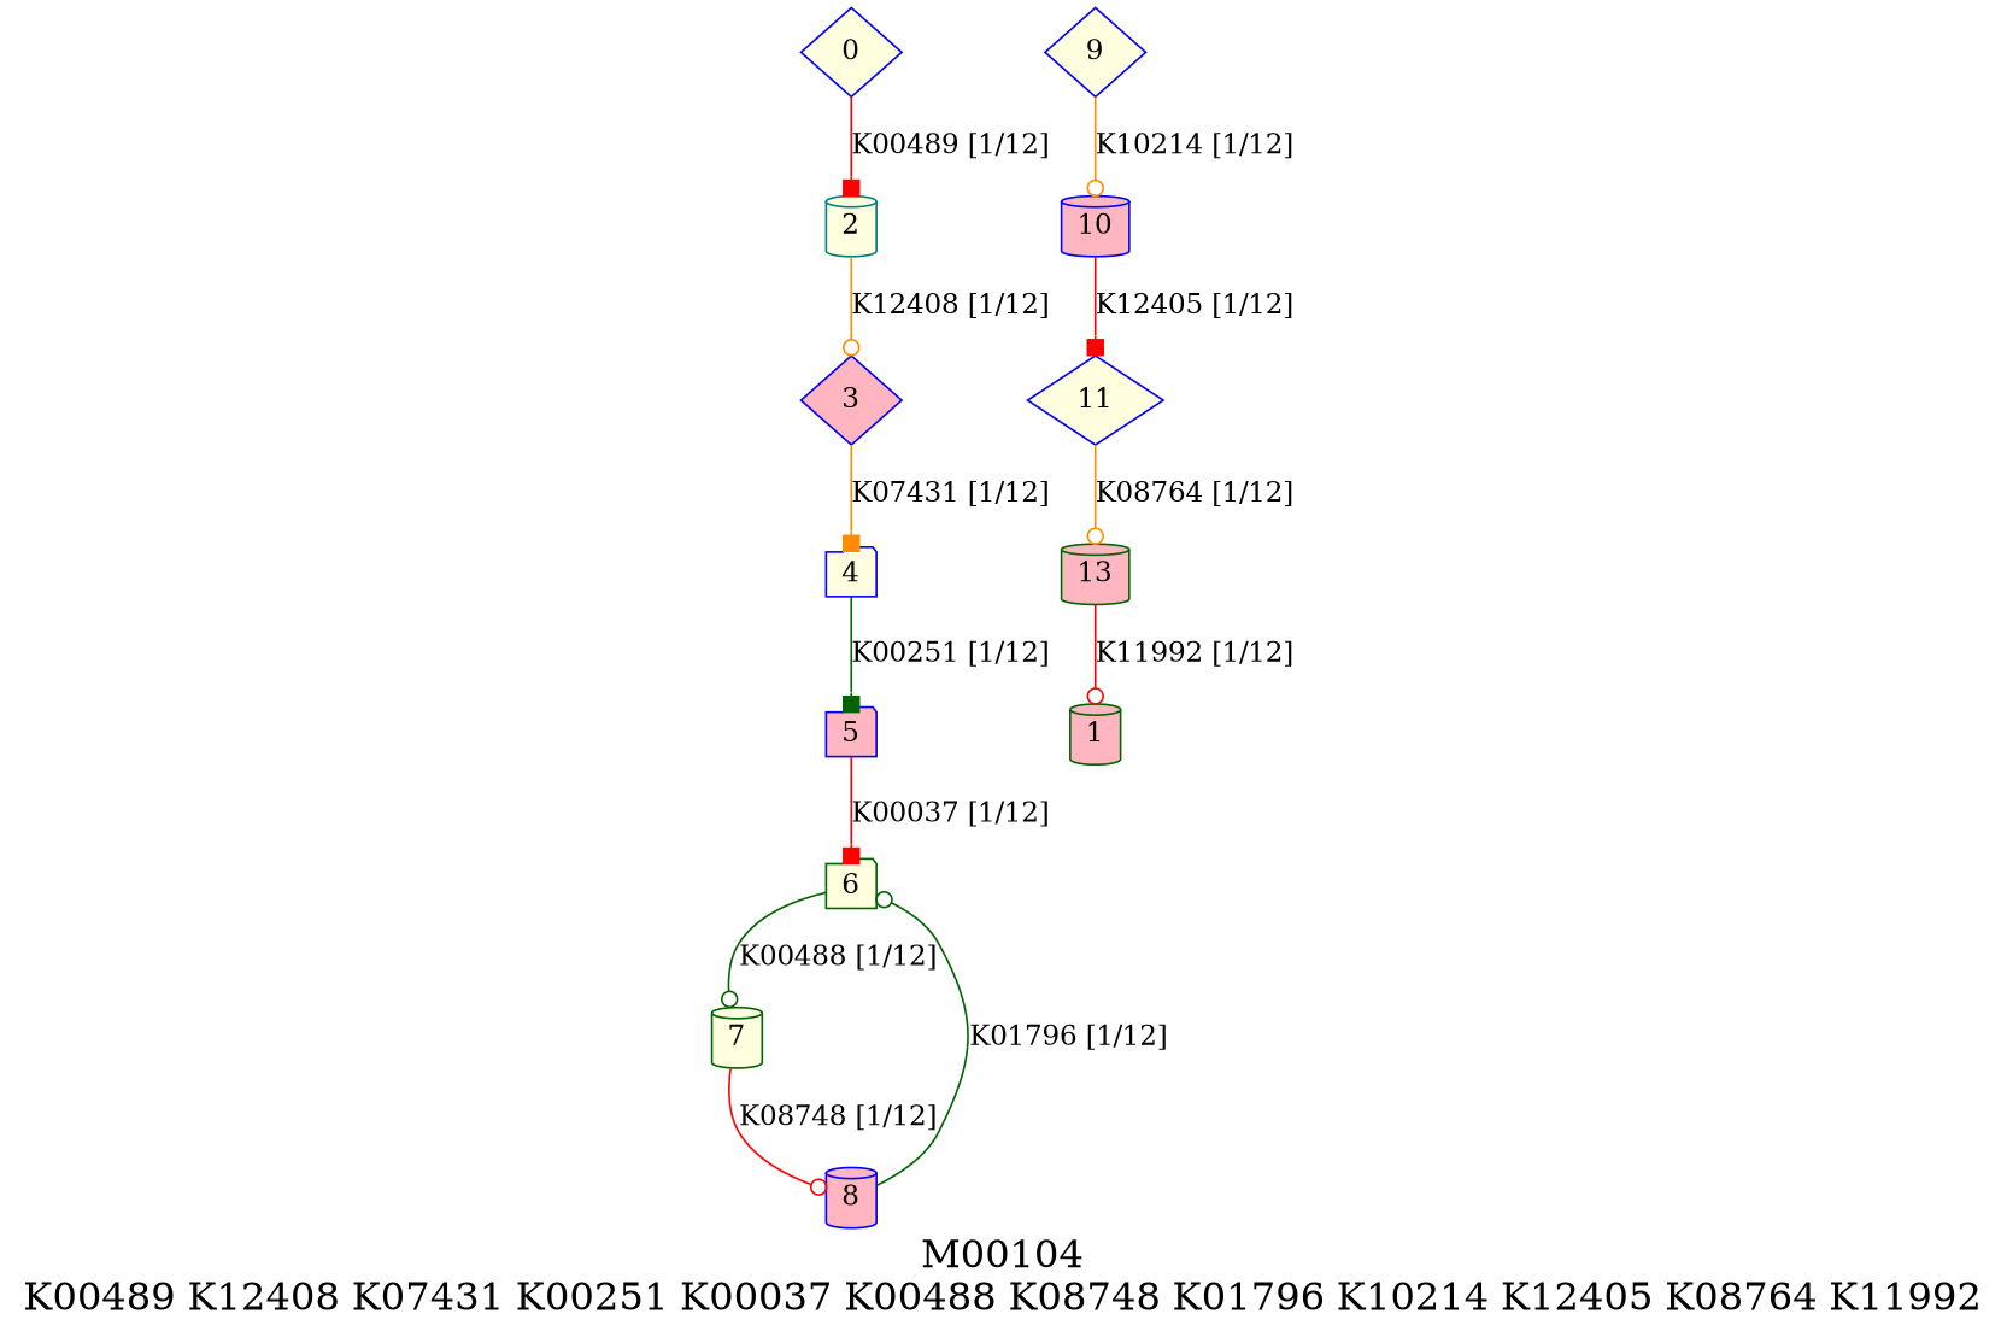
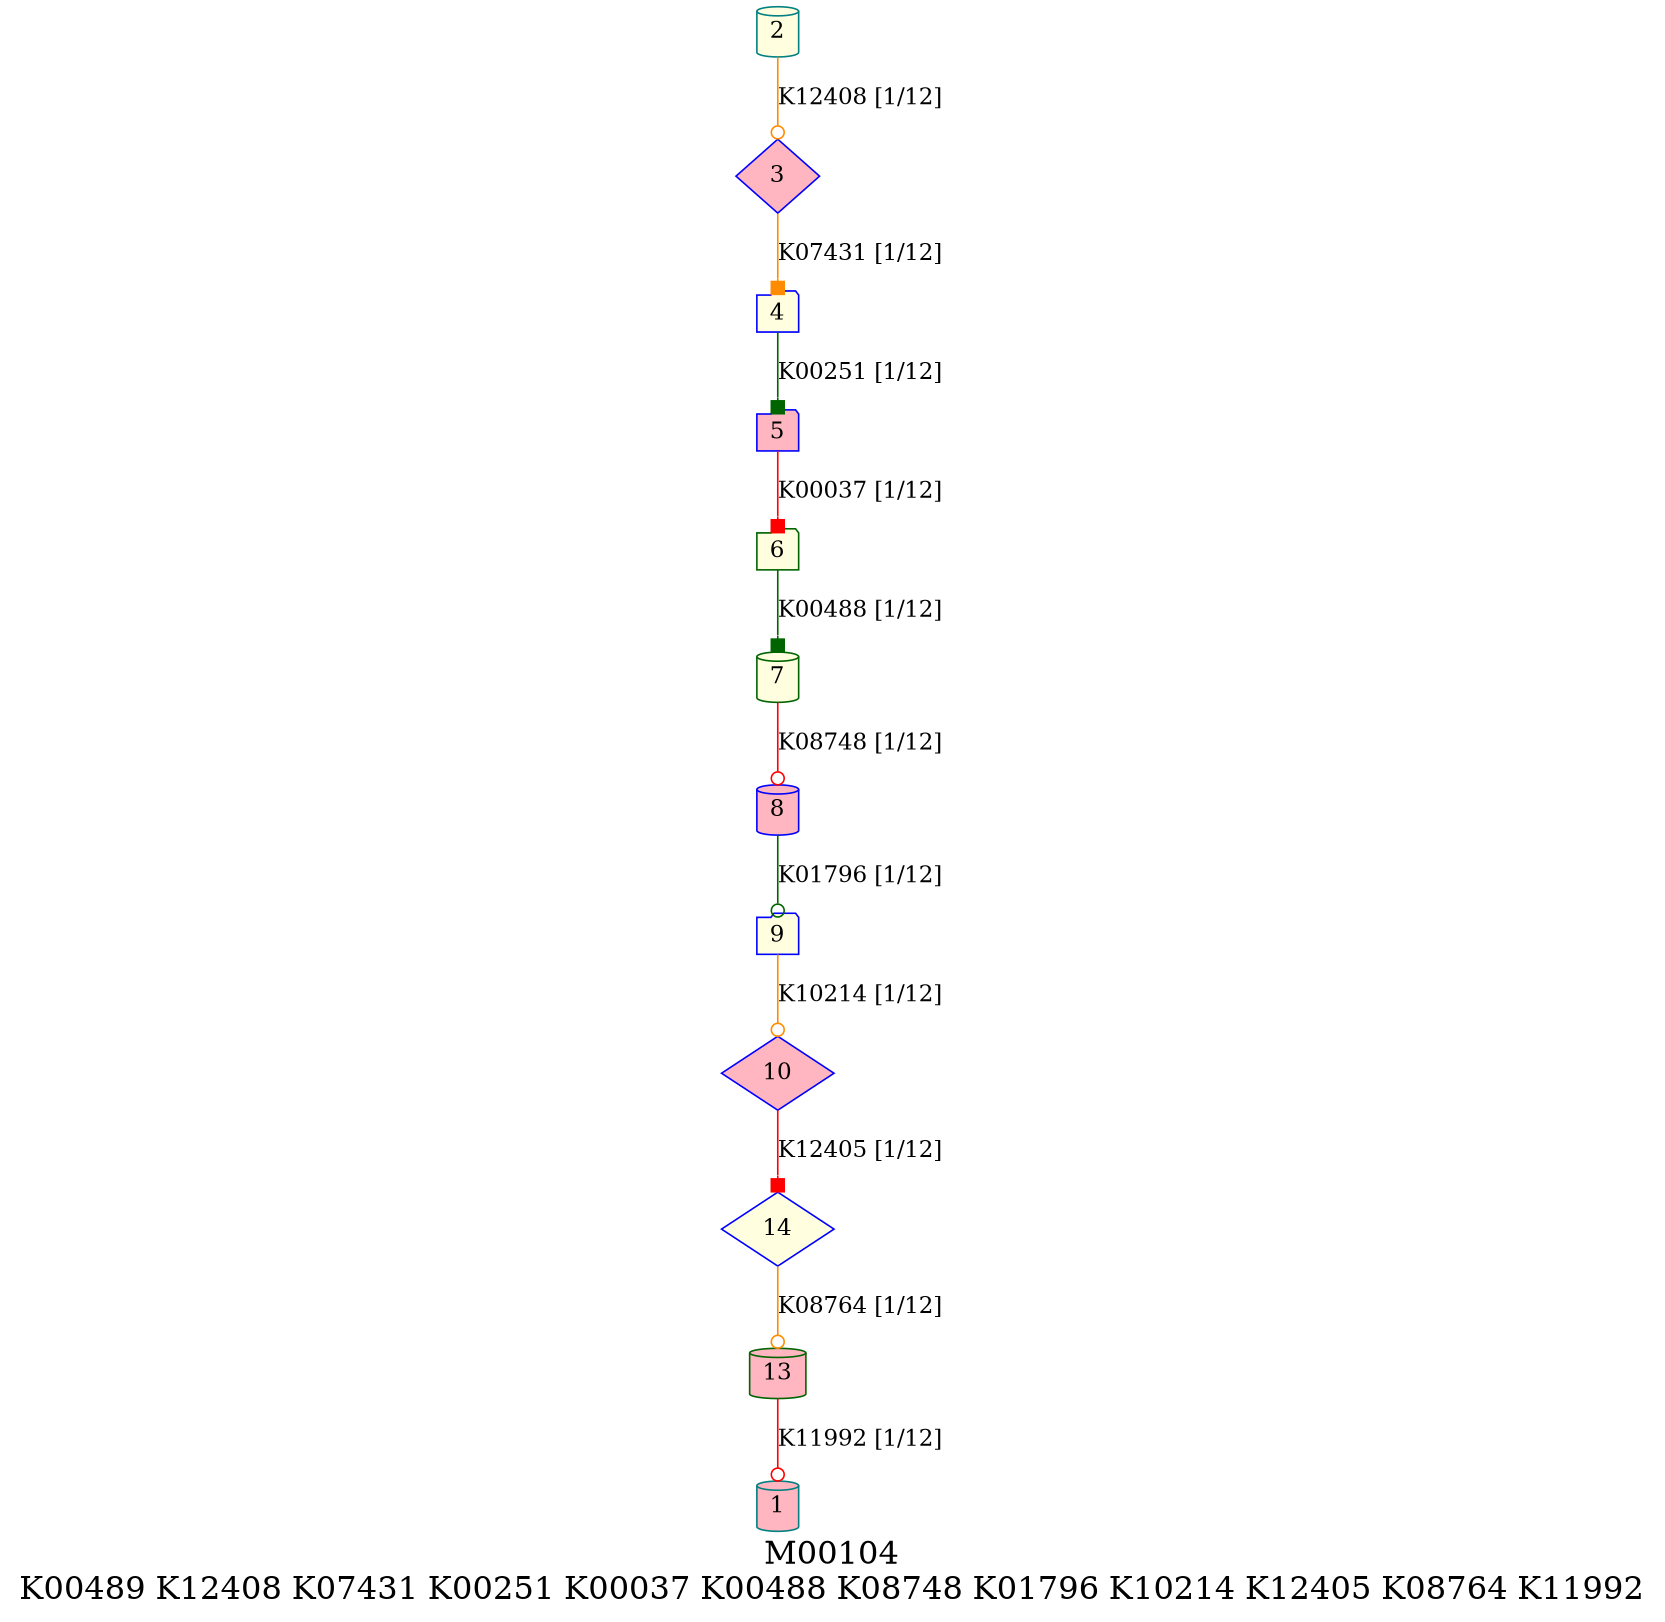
  digraph {
    fontsize=20
    label="M00104\nK00489 K12408 K07431 K00251 K00037 K00488 K08748 K01796 K10214 K12405 K08764 K11992"
    node [color=blue fillcolor=lightyellow shape=diamond style=filled]
    edge [arrowhead=box color=red]
-   0 [height=.3 width=.3]
-   1 [color=darkgreen fillcolor=lightpink height=.3 shape=cylinder width=.3]
+   1 [color=teal fillcolor=lightpink height=.3 shape=cylinder width=.3]
    2 [color=teal height=.3 shape=cylinder width=.3]
    3 [fillcolor=lightpink height=.3 width=.3]
    4 [height=.3 shape=folder width=.3]
    5 [fillcolor=lightpink height=.3 shape=folder width=.3]
    6 [color=darkgreen height=.3 shape=folder width=.3]
    7 [color=darkgreen height=.3 shape=cylinder width=.3]
    8 [fillcolor=lightpink height=.3 shape=cylinder width=.3]
-   9 [height=.3 width=.3]
-   10 [fillcolor=lightpink height=.3 shape=cylinder width=.3]
-   11 [height=.3 width=.3]
+   9 [height=.3 shape=folder width=.3]
+   10 [fillcolor=lightpink height=.3 width=.3]
+   11 [height=.3 width=.3 label=14]
    n13 [color=darkgreen fillcolor=lightpink height=.3 label=13 shape=cylinder width=.3]
    subgraph sub_1 {
-     0
      1
      2
      3
      4
      5
      6
      7
      8
      9
      10
      11
      n13
    }
-   0 -> 2 [label="K00489 [1/12]"]
    2 -> 3 [arrowhead=odot color=darkorange label="K12408 [1/12]"]
    3 -> 4 [color=darkorange label="K07431 [1/12]"]
    4 -> 5 [color=darkgreen label="K00251 [1/12]"]
    5 -> 6 [label="K00037 [1/12]"]
-   6 -> 7 [arrowhead=odot color=darkgreen label="K00488 [1/12]"]
+   6 -> 7 [color=darkgreen label="K00488 [1/12]"]
    7 -> 8 [arrowhead=odot label="K08748 [1/12]"]
-   8 -> 6 [arrowhead=odot color=darkgreen label="K01796 [1/12]"]
+   8 -> 9 [arrowhead=odot color=darkgreen label="K01796 [1/12]"]
    9 -> 10 [arrowhead=odot color=darkorange label="K10214 [1/12]"]
    10 -> 11 [label="K12405 [1/12]"]
    11 -> n13 [arrowhead=odot color=darkorange label="K08764 [1/12]"]
    n13 -> 1 [arrowhead=odot label="K11992 [1/12]"]
  }
